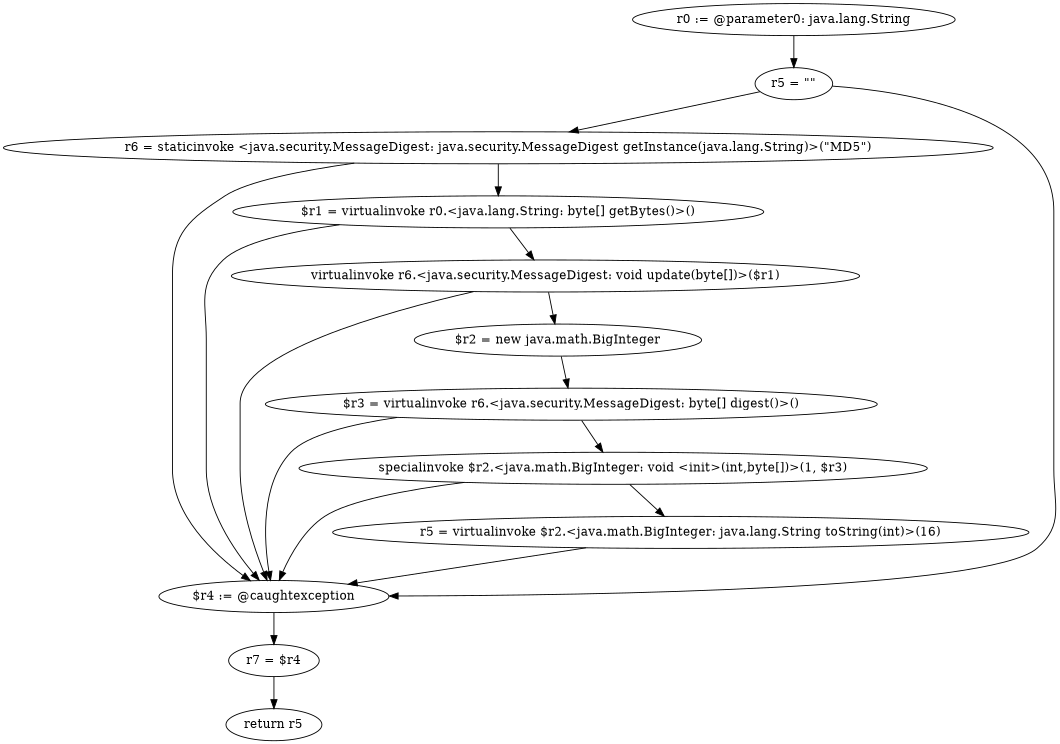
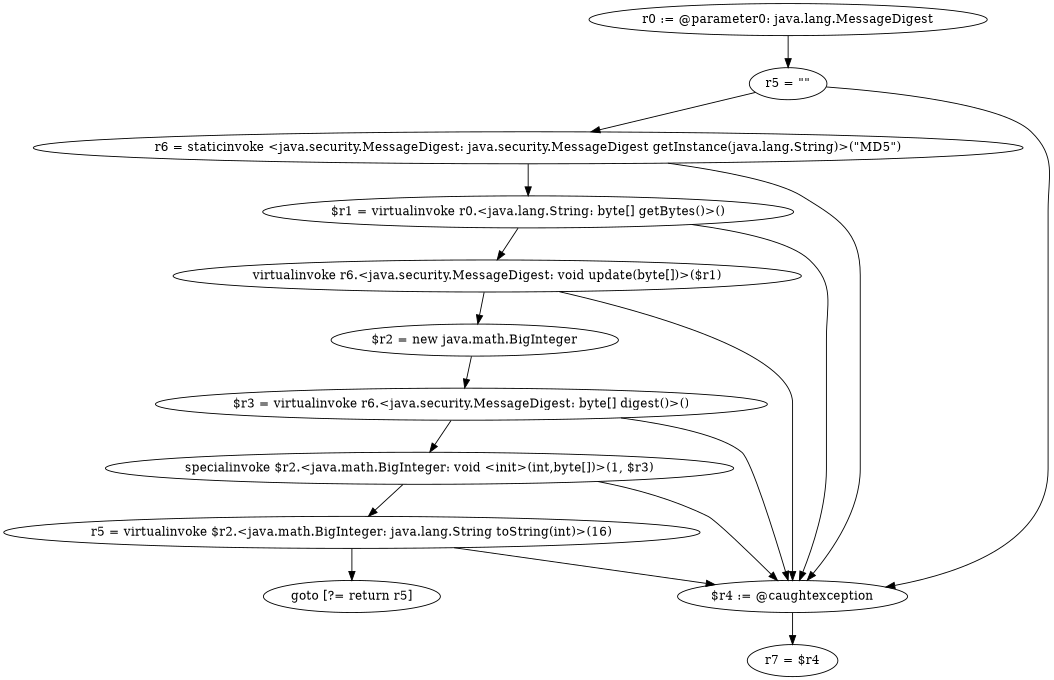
  digraph {
-   "r0 := @parameter0: java.lang.String"
+   "r0 := @parameter0: java.lang.String" [label="r0 := @parameter0: java.lang.MessageDigest"]
    "r5 = \"\""
    "r6 = staticinvoke <java.security.MessageDigest: java.security.MessageDigest getInstance(java.lang.String)>(\"MD5\")"
    "$r4 := @caughtexception"
    "$r1 = virtualinvoke r0.<java.lang.String: byte[] getBytes()>()"
    "r7 = $r4"
    "virtualinvoke r6.<java.security.MessageDigest: void update(byte[])>($r1)"
    "$r2 = new java.math.BigInteger"
    "$r3 = virtualinvoke r6.<java.security.MessageDigest: byte[] digest()>()"
    "specialinvoke $r2.<java.math.BigInteger: void <init>(int,byte[])>(1, $r3)"
    "r5 = virtualinvoke $r2.<java.math.BigInteger: java.lang.String toString(int)>(16)"
-   "return r5"
+   "goto [?= return r5]"
    "r0 := @parameter0: java.lang.String" -> "r5 = \"\""
    "r5 = \"\"" -> "r6 = staticinvoke <java.security.MessageDigest: java.security.MessageDigest getInstance(java.lang.String)>(\"MD5\")"
    "r5 = \"\"" -> "$r4 := @caughtexception"
    "r6 = staticinvoke <java.security.MessageDigest: java.security.MessageDigest getInstance(java.lang.String)>(\"MD5\")" -> "$r4 := @caughtexception"
    "r6 = staticinvoke <java.security.MessageDigest: java.security.MessageDigest getInstance(java.lang.String)>(\"MD5\")" -> "$r1 = virtualinvoke r0.<java.lang.String: byte[] getBytes()>()"
    "$r4 := @caughtexception" -> "r7 = $r4"
    "$r1 = virtualinvoke r0.<java.lang.String: byte[] getBytes()>()" -> "$r4 := @caughtexception"
    "$r1 = virtualinvoke r0.<java.lang.String: byte[] getBytes()>()" -> "virtualinvoke r6.<java.security.MessageDigest: void update(byte[])>($r1)"
-   "r7 = $r4" -> "return r5"
    "virtualinvoke r6.<java.security.MessageDigest: void update(byte[])>($r1)" -> "$r4 := @caughtexception"
    "virtualinvoke r6.<java.security.MessageDigest: void update(byte[])>($r1)" -> "$r2 = new java.math.BigInteger"
    "$r2 = new java.math.BigInteger" -> "$r3 = virtualinvoke r6.<java.security.MessageDigest: byte[] digest()>()"
    "$r3 = virtualinvoke r6.<java.security.MessageDigest: byte[] digest()>()" -> "$r4 := @caughtexception"
    "$r3 = virtualinvoke r6.<java.security.MessageDigest: byte[] digest()>()" -> "specialinvoke $r2.<java.math.BigInteger: void <init>(int,byte[])>(1, $r3)"
    "specialinvoke $r2.<java.math.BigInteger: void <init>(int,byte[])>(1, $r3)" -> "$r4 := @caughtexception"
    "specialinvoke $r2.<java.math.BigInteger: void <init>(int,byte[])>(1, $r3)" -> "r5 = virtualinvoke $r2.<java.math.BigInteger: java.lang.String toString(int)>(16)"
    "r5 = virtualinvoke $r2.<java.math.BigInteger: java.lang.String toString(int)>(16)" -> "$r4 := @caughtexception"
+   "r5 = virtualinvoke $r2.<java.math.BigInteger: java.lang.String toString(int)>(16)" -> "goto [?= return r5]"
  }
